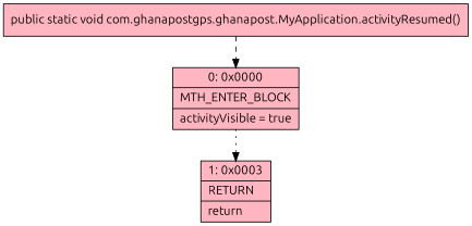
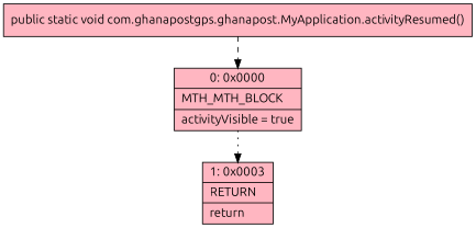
  digraph {
    fontname=Ubuntu
    node [shape=record style=filled fillcolor=lightpink fontname=Ubuntu]
    edge [fontname=Ubuntu]
-   n1 [label="{0\:\ 0x0000|MTH_ENTER_BLOCK\l|activityVisible = true\l}"]
+   n1 [label="{0\:\ 0x0000|MTH_MTH_BLOCK\l|activityVisible = true\l}"]
    n2 [label="{1\:\ 0x0003|RETURN\l|return\l}"]
    n3 [label="{public static void com.ghanapostgps.ghanapost.MyApplication.activityResumed() }"]
    n1 -> n2 [style=dotted]
    n3 -> n1 [style=dashed]
  }
